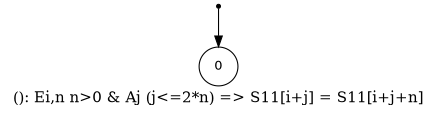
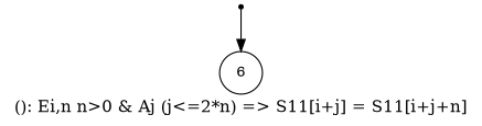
  digraph {
    label="(): Ei,n n>0 & Aj (j<=2*n) => S11[i+j] = S11[i+j+n]"
    rankdir=TB
    node [fontsize=12]
-   n1 [label=0 shape=circle]
+   n1 [label=6 shape=circle]
    n2 [label=0 shape=point]
    n2 -> n1
  }
